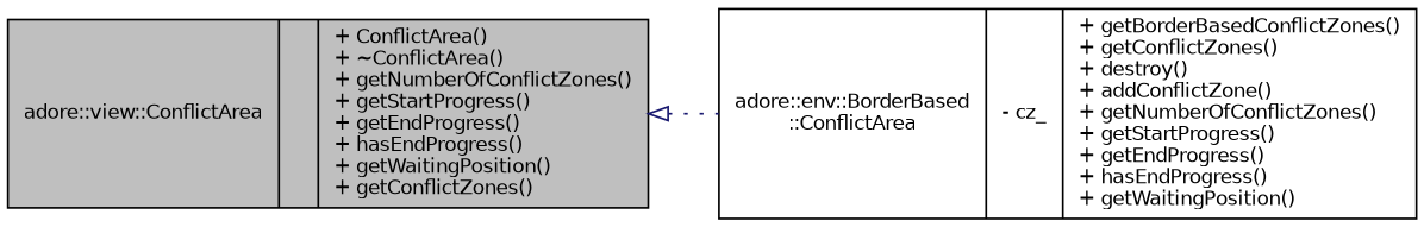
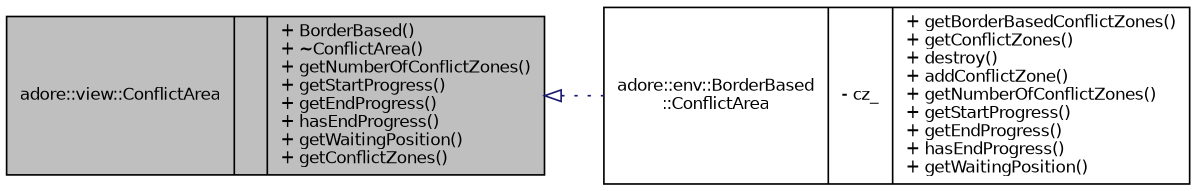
  digraph {
    rankdir=LR
    node [color=black fontname=Helvetica fontsize=10 shape=record style=filled]
-   n1 [fillcolor=grey75 fontcolor=black height=0.2 label="{adore::view::ConflictArea\n||+ ConflictArea()\l+ ~ConflictArea()\l+ getNumberOfConflictZones()\l+ getStartProgress()\l+ getEndProgress()\l+ hasEndProgress()\l+ getWaitingPosition()\l+ getConflictZones()\l}" width=0.4]
+   n1 [fillcolor=grey75 fontcolor=black height=0.2 label="{adore::view::ConflictArea\n||+ BorderBased()\l+ ~ConflictArea()\l+ getNumberOfConflictZones()\l+ getStartProgress()\l+ getEndProgress()\l+ hasEndProgress()\l+ getWaitingPosition()\l+ getConflictZones()\l}" width=0.4]
    n2 [fillcolor=white height=0.2 label="{adore::env::BorderBased\l::ConflictArea\n|- cz_\l|+ getBorderBasedConflictZones()\l+ getConflictZones()\l+ destroy()\l+ addConflictZone()\l+ getNumberOfConflictZones()\l+ getStartProgress()\l+ getEndProgress()\l+ hasEndProgress()\l+ getWaitingPosition()\l}" width=0.4]
    n1 -> n2 [arrowtail=onormal color=midnightblue dir=back fontname=Helvetica fontsize=10 labelfontname=Helvetica labelfontsize=10 style=dotted]
  }
